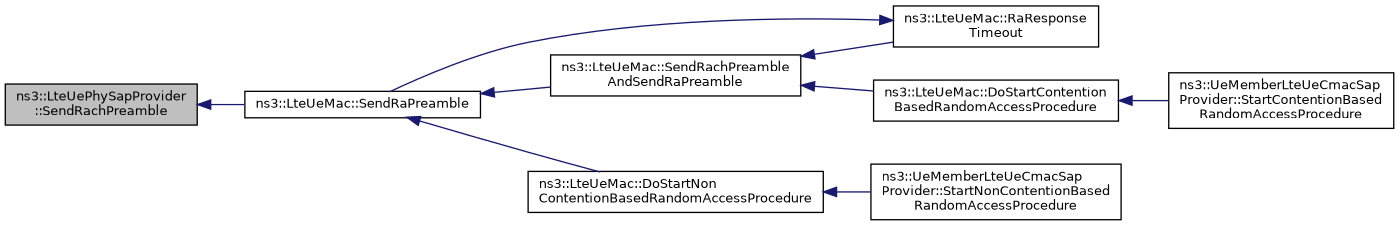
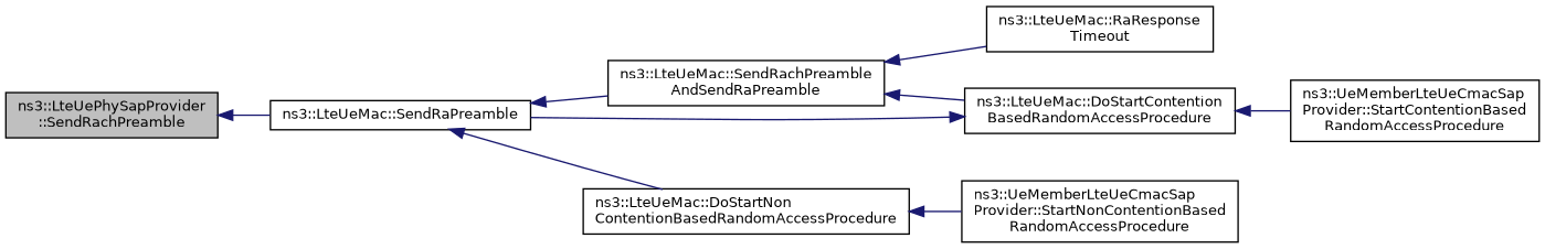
  digraph {
    rankdir=LR
    node [color=black fillcolor=white fontname=Helvetica fontsize=10 shape=record style=filled]
    edge [color=midnightblue dir=back fontname=Helvetica fontsize=10 labelfontname=Helvetica labelfontsize=10 style=solid]
    n1 [fillcolor=grey75 fontcolor=black height=0.2 label="ns3::LteUePhySapProvider\l::SendRachPreamble" width=0.4]
    n2 [height=0.2 label="ns3::LteUeMac::SendRaPreamble" width=0.4]
    n3 [height=0.2 label="ns3::LteUeMac::SendRachPreamble\lAndSendRaPreamble" width=0.4]
    n4 [height=0.2 label="ns3::LteUeMac::DoStartNon\lContentionBasedRandomAccessProcedure" width=0.4]
    n5 [height=0.2 label="ns3::LteUeMac::RaResponse\lTimeout" width=0.4]
    n6 [height=0.2 label="ns3::LteUeMac::DoStartContention\lBasedRandomAccessProcedure" width=0.4]
    n7 [height=0.2 label="ns3::UeMemberLteUeCmacSap\lProvider::StartNonContentionBased\lRandomAccessProcedure" width=0.4]
    n8 [height=0.2 label="ns3::UeMemberLteUeCmacSap\lProvider::StartContentionBased\lRandomAccessProcedure" width=0.4]
    n1 -> n2
    n2 -> n3
    n2 -> n4
    n3 -> n5
    n3 -> n6
    n4 -> n7
-   n5 -> n2
+   n6 -> n2
    n6 -> n8
  }
